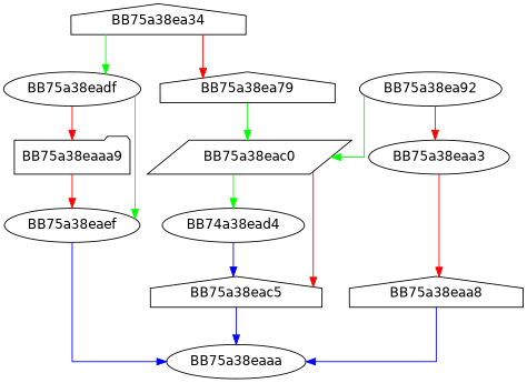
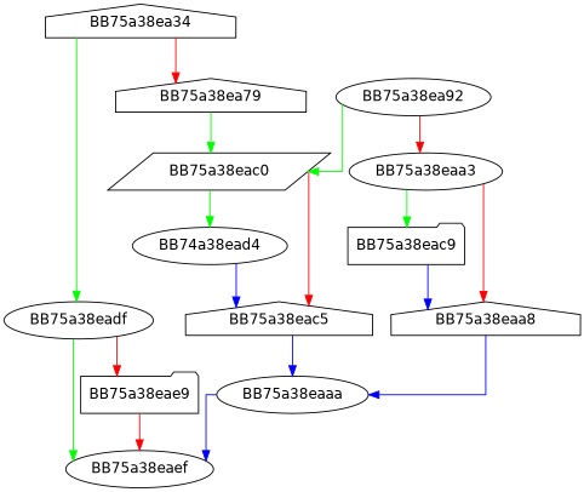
  digraph {
    fontname="DejaVu Sans"
    splines=ortho
    node [fontname="DejaVu Sans" shape=ellipse]
    edge [color=green fontname="DejaVu Sans"]
    BB75a38ea34 [shape=house]
    BB75a38eadf
    BB75a38ea79 [shape=house]
    BB75a38eaef
-   BB75a38eae9 [shape=folder label=BB75a38eaaa9]
+   BB75a38eae9 [shape=folder]
    BB75a38eac0 [shape=parallelogram]
    BB75a38eaaa
    n8 [label=BB74a38ead4]
    BB75a38eac5 [shape=house]
    BB75a38ea92
    BB75a38eaa3
+   BB75a38eac9 [shape=folder]
    BB75a38eaa8 [shape=house]
    BB75a38ea34 -> BB75a38eadf
    BB75a38ea34 -> BB75a38ea79 [color=red]
    BB75a38eadf -> BB75a38eaef
    BB75a38eadf -> BB75a38eae9 [color=red]
    BB75a38ea79 -> BB75a38eac0
-   BB75a38eaef -> BB75a38eaaa [color=blue]
+   BB75a38eaaa -> BB75a38eaef [color=blue]
    BB75a38eae9 -> BB75a38eaef [color=red]
    BB75a38eac0 -> n8
    BB75a38eac0 -> BB75a38eac5 [color=red]
    n8 -> BB75a38eac5 [color=blue]
    BB75a38eac5 -> BB75a38eaaa [color=blue]
    BB75a38ea92 -> BB75a38eac0
    BB75a38ea92 -> BB75a38eaa3 [color=red]
+   BB75a38eaa3 -> BB75a38eac9
    BB75a38eaa3 -> BB75a38eaa8 [color=red]
+   BB75a38eac9 -> BB75a38eaa8 [color=blue]
    BB75a38eaa8 -> BB75a38eaaa [color=blue]
  }
